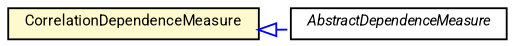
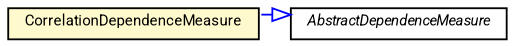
  digraph {
    nodesep=0.15
    rankdir=LR
    ranksep=0.25
    fontname="Liberation Mono"
    node [fontcolor=black fontname="Liberation Mono" fontsize=8 margin=0 shape=plaintext]
    n1 [height=0 label=<<table title="de.lmu.ifi.dbs.elki.math.statistics.dependence.CorrelationDependenceMeasure" border="0" cellborder="1" cellspacing="0" cellpadding="2" bgcolor="lemonChiffon" href="CorrelationDependenceMeasure.html" target="_parent"> 		<tr><td><table border="0" cellspacing="0" cellpadding="1"> 		<tr><td align="center" balign="center"> <font face="Roboto">CorrelationDependenceMeasure</font> </td></tr> 		</table></td></tr> 		</table>> width=0]
    n2 [height=0 label=<<table title="de.lmu.ifi.dbs.elki.math.statistics.dependence.AbstractDependenceMeasure" border="0" cellborder="1" cellspacing="0" cellpadding="2" href="AbstractDependenceMeasure.html" target="_parent"> 		<tr><td><table border="0" cellspacing="0" cellpadding="1"> 		<tr><td align="center" balign="center"> <font face="Roboto"><i>AbstractDependenceMeasure</i></font> </td></tr> 		</table></td></tr> 		</table>> width=0]
-   n1 -> n2 [arrowtail=empty color=blue dir=back fontname="Liberation Mono" fontsize=7 labelfontname=Roboto labelfontsize=7 weight=10 style=dashed]
+   n2 -> n1 [arrowtail=empty color=blue dir=back fontname="Liberation Mono" fontsize=7 labelfontname=Roboto labelfontsize=7 weight=10 style=dashed]
  }
